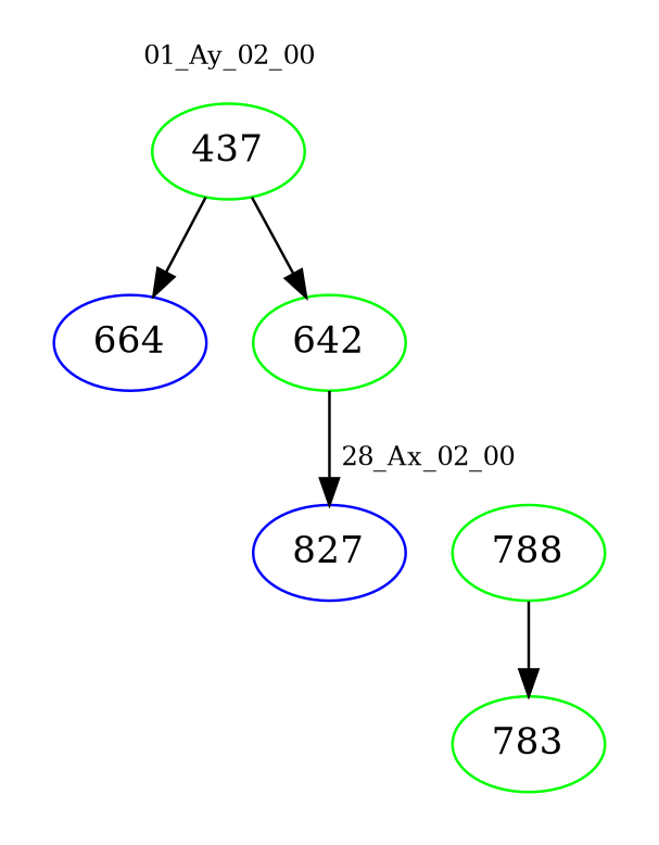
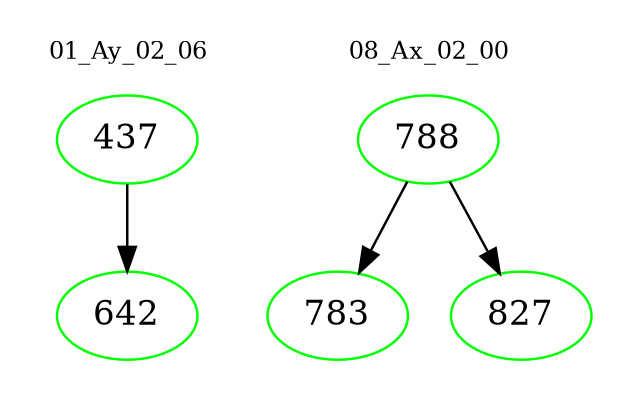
  digraph {
    node [color=green]
    edge [color=black]
    n1 [label=437]
-   n2 [color=blue label=664]
    n3 [label=642]
    n4 [label=788]
    n5 [label=783]
-   n6 [color=blue label=827]
+   n6 [label=827]
    subgraph cluster_1 {
      color=white
      fontsize=10
-     label="01_Ay_02_00"
+     label="01_Ay_02_06"
      n1
-     n2
      n3
    }
    subgraph cluster_2 {
      color=white
      fontsize=10
-     label="28_Ax_02_00"
+     label="08_Ax_02_00"
      n4
      n5
      n6
    }
-   n1 -> n2
    n1 -> n3
    n4 -> n5
-   n3 -> n6
+   n4 -> n6
  }
